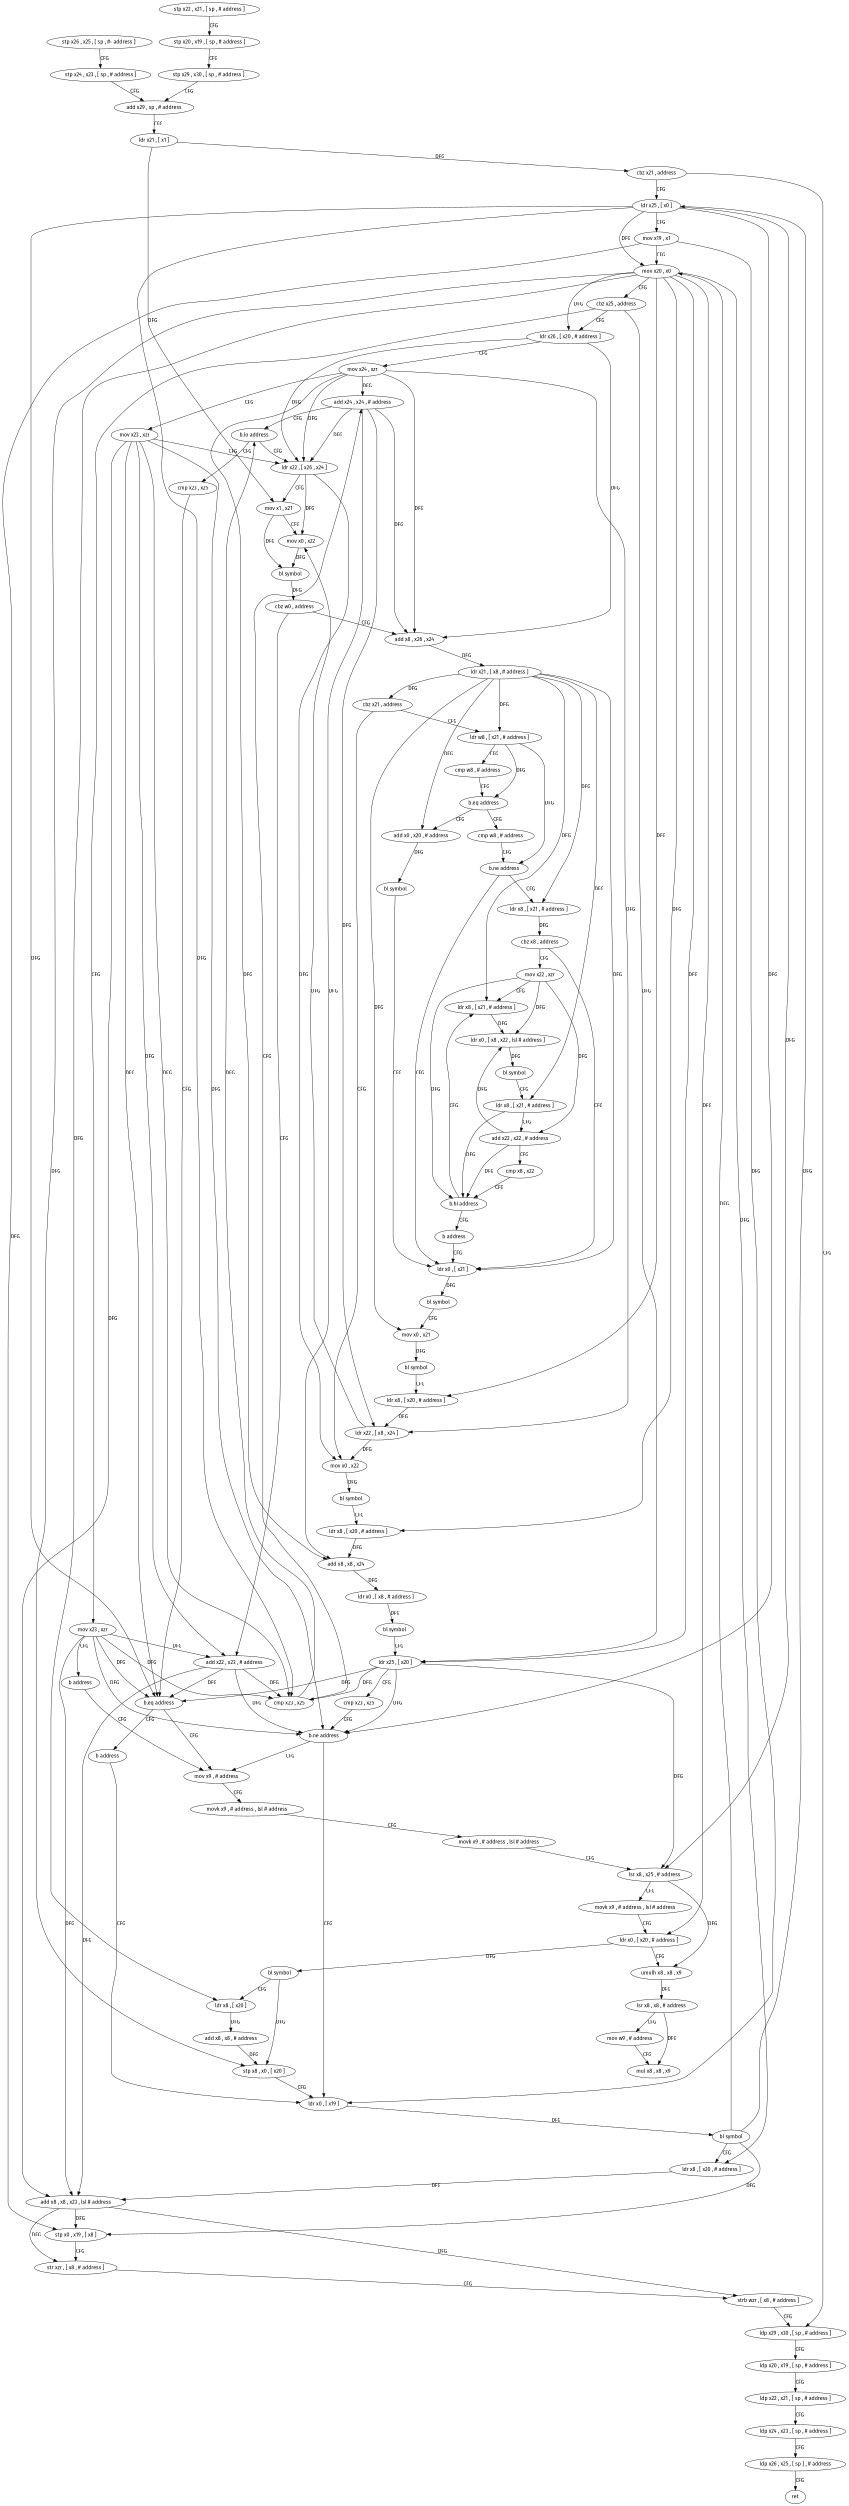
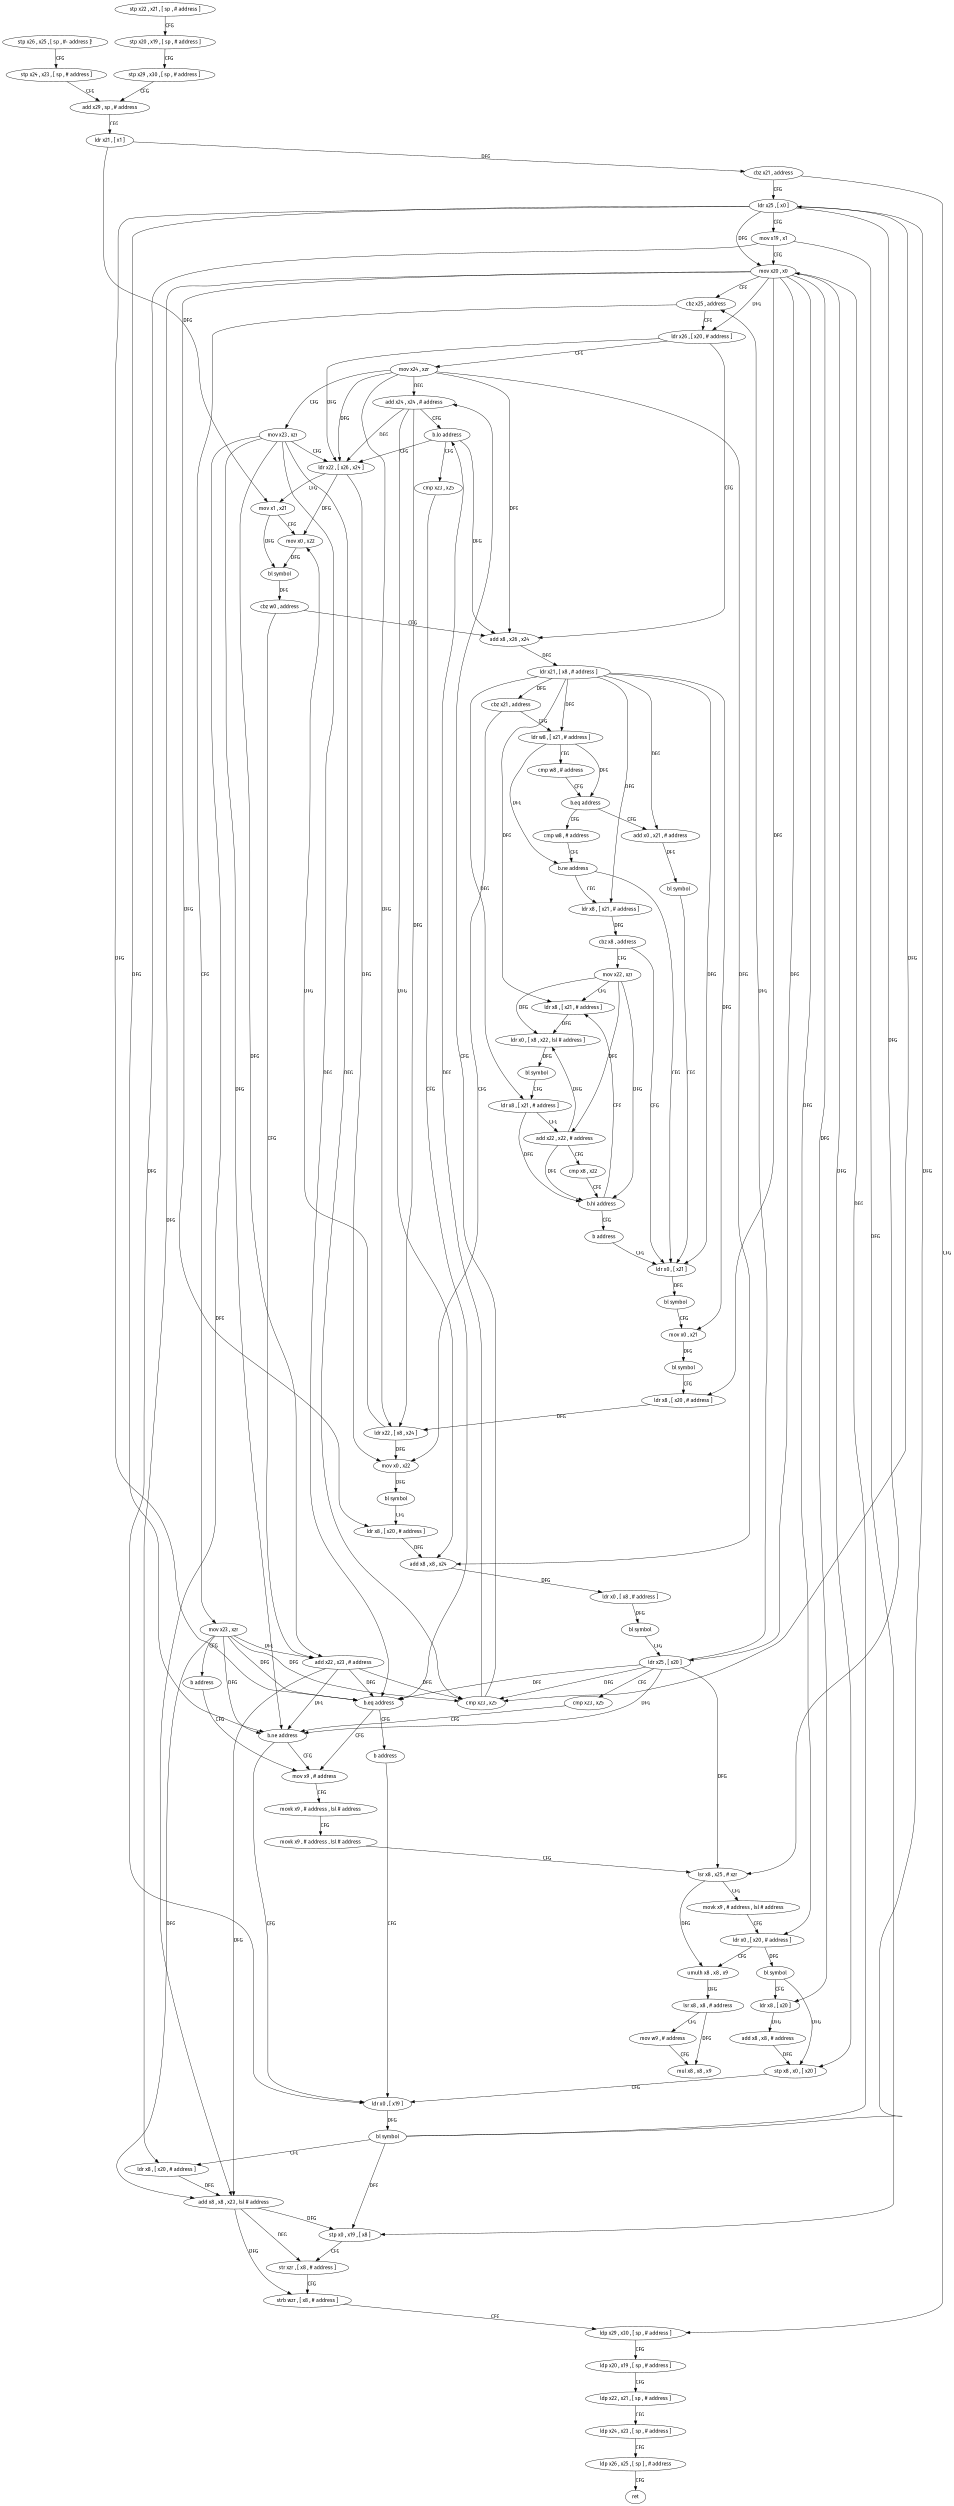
  digraph {
    fontname="Fira Sans"
    node [fontname="Fira Sans"]
    edge [fontname="Fira Sans"]
    n1 [label="stp x26 , x25 , [ sp , #- address ]!"]
    n2 [label="stp x24 , x23 , [ sp , # address ]"]
    n3 [label="add x29 , sp , # address"]
    n4 [label="stp x22 , x21 , [ sp , # address ]"]
    n5 [label="stp x20 , x19 , [ sp , # address ]"]
    n6 [label="stp x29 , x30 , [ sp , # address ]"]
    n7 [label="ldr x21 , [ x1 ]"]
    n8 [label="cbz x21 , address"]
    n9 [label="mov x1 , x21"]
    n10 [label="ldp x29 , x30 , [ sp , # address ]"]
    n11 [label="ldr x25 , [ x0 ]"]
    n12 [label="mov x0 , x22"]
    n13 [label="bl symbol"]
    n14 [label="ldp x20 , x19 , [ sp , # address ]"]
    n15 [label="mov x19 , x1"]
-   n16 [label="lsr x8 , x25 , # address"]
+   n16 [label="lsr x8 , x25 , # xzr"]
    n17 [label="cmp x23 , x25"]
    n18 [label="b.ne address"]
    n19 [label="b.eq address"]
    n20 [label="mov x20 , x0"]
    n21 [label="ldp x22 , x21 , [ sp , # address ]"]
    n22 [label="ldr x0 , [ x19 ]"]
    n23 [label="stp x0 , x19 , [ x8 ]"]
    n24 [label="cbz x25 , address"]
    n25 [label="ldr x26 , [ x20 , # address ]"]
    n26 [label="mov x23 , xzr"]
    n27 [label="movk x9 , # address , lsl # address"]
    n28 [label="umulh x8 , x8 , x9"]
    n29 [label="add x24 , x24 , # address"]
    n30 [label="b.lo address"]
    n31 [label="mov x9 , # address"]
    n32 [label="b address"]
    n33 [label="ldp x24 , x23 , [ sp , # address ]"]
    n34 [label="ldp x26 , x25 , [ sp ] , # address"]
    n35 [label=ret]
    n36 [label="ldr x0 , [ x20 , # address ]"]
    n37 [label="ldr x8 , [ x20 ]"]
    n38 [label="stp x8 , x0 , [ x20 ]"]
    n39 [label="ldr x8 , [ x20 , # address ]"]
    n40 [label="ldr x25 , [ x20 ]"]
    n41 [label="ldr x8 , [ x20 , # address ]"]
    n42 [label="ldr x8 , [ x20 , # address ]"]
    n43 [label="bl symbol"]
    n44 [label="str xzr , [ x8 , # address ]"]
    n45 [label="mov x24 , xzr"]
    n46 [label="ldr x22 , [ x26 , x24 ]"]
    n47 [label="add x8 , x26 , x24"]
    n48 [label="bl symbol"]
    n49 [label="add x8 , x8 , # address"]
    n50 [label="add x8 , x8 , x24"]
    n51 [label="cmp x23 , x25"]
    n52 [label="add x8 , x8 , x23 , lsl # address"]
    n53 [label="ldr x22 , [ x8 , x24 ]"]
    n54 [label="b address"]
    n55 [label="add x22 , x23 , # address"]
    n56 [label="strb wzr , [ x8 , # address ]"]
    n57 [label="mov x23 , xzr"]
    n58 [label="mov x0 , x22"]
    n59 [label="ldr x21 , [ x8 , # address ]"]
    n60 [label="movk x9 , # address , lsl # address"]
    n61 [label="movk x9 , # address , lsl # address"]
    n62 [label="ldr x0 , [ x8 , # address ]"]
    n63 [label="bl symbol"]
    n64 [label="lsr x8 , x8 , # address"]
    n65 [label="mov w9 , # address"]
    n66 [label="mul x8 , x8 , x9"]
    n67 [label="cbz x21 , address"]
    n68 [label="ldr w8 , [ x21 , # address ]"]
-   n69 [label="add x0 , x20 , # address"]
+   n69 [label="add x0 , x21 , # address"]
    n70 [label="ldr x0 , [ x21 ]"]
    n71 [label="ldr x8 , [ x21 , # address ]"]
    n72 [label="mov x0 , x21"]
    n73 [label="ldr x8 , [ x21 , # address ]"]
    n74 [label="ldr x8 , [ x21 , # address ]"]
    n75 [label="cmp w8 , # address"]
    n76 [label="b.eq address"]
    n77 [label="b.ne address"]
    n78 [label="bl symbol"]
    n79 [label="bl symbol"]
    n80 [label="cbz x8 , address"]
    n81 [label="bl symbol"]
    n82 [label="ldr x0 , [ x8 , x22 , lsl # address ]"]
    n83 [label="add x22 , x22 , # address"]
    n84 [label="b.hi address"]
    n85 [label="cmp w8 , # address"]
    n86 [label="cmp x23 , x25"]
    n87 [label="bl symbol"]
    n88 [label="cbz w0 , address"]
    n89 [label="mov x22 , xzr"]
    n90 [label="bl symbol"]
    n91 [label="cmp x8 , x22"]
    n92 [label="b address"]
    n1 -> n2 [label=CFG]
    n2 -> n3 [label=CFG]
    n3 -> n7 [label=CFG]
    n4 -> n5 [label=CFG]
    n5 -> n6 [label=CFG]
    n6 -> n3 [label=CFG]
    n7 -> n8 [label=DFG]
    n7 -> n9 [label=DFG]
    n8 -> n10 [label=CFG]
    n8 -> n11 [label=CFG]
    n9 -> n12 [label=CFG]
    n9 -> n13 [label=DFG]
    n10 -> n14 [label=CFG]
    n11 -> n15 [label=CFG]
    n11 -> n16 [label=DFG]
    n11 -> n17 [label=DFG]
    n11 -> n18 [label=DFG]
    n11 -> n19 [label=DFG]
    n11 -> n20 [label=DFG]
    n12 -> n13 [label=DFG]
    n13 -> n88 [label=DFG]
    n14 -> n21 [label=CFG]
    n15 -> n20 [label=CFG]
    n15 -> n22 [label=DFG]
    n15 -> n23 [label=DFG]
    n16 -> n27 [label=CFG]
    n16 -> n28 [label=DFG]
    n17 -> n29 [label=CFG]
    n17 -> n30 [label=DFG]
    n18 -> n22 [label=CFG]
    n18 -> n31 [label=CFG]
    n19 -> n31 [label=CFG]
    n19 -> n32 [label=CFG]
    n20 -> n24 [label=CFG]
    n20 -> n25 [label=DFG]
    n20 -> n36 [label=DFG]
    n20 -> n37 [label=DFG]
    n20 -> n38 [label=DFG]
    n20 -> n39 [label=DFG]
    n20 -> n40 [label=DFG]
    n20 -> n41 [label=DFG]
    n20 -> n42 [label=DFG]
    n21 -> n33 [label=CFG]
    n22 -> n43 [label=DFG]
    n23 -> n44 [label=CFG]
    n24 -> n25 [label=CFG]
    n24 -> n26 [label=CFG]
    n25 -> n45 [label=CFG]
    n25 -> n46 [label=DFG]
-   n25 -> n47 [label=DFG]
+   n25 -> n47 [label=CFG]
    n26 -> n17 [label=DFG]
    n26 -> n18 [label=DFG]
    n26 -> n19 [label=DFG]
    n26 -> n52 [label=DFG]
    n26 -> n54 [label=CFG]
    n26 -> n55 [label=DFG]
    n27 -> n36 [label=CFG]
    n28 -> n64 [label=DFG]
    n29 -> n30 [label=CFG]
    n29 -> n46 [label=DFG]
-   n29 -> n47 [label=DFG]
+   n30 -> n47 [label=DFG]
    n29 -> n50 [label=DFG]
    n29 -> n53 [label=DFG]
    n30 -> n46 [label=CFG]
    n30 -> n86 [label=CFG]
    n31 -> n60 [label=CFG]
    n32 -> n22 [label=CFG]
    n33 -> n34 [label=CFG]
    n34 -> n35 [label=CFG]
    n36 -> n28 [label=CFG]
    n36 -> n48 [label=DFG]
    n37 -> n49 [label=DFG]
    n38 -> n22 [label=CFG]
    n39 -> n50 [label=DFG]
    n40 -> n16 [label=DFG]
    n40 -> n17 [label=DFG]
    n40 -> n18 [label=DFG]
    n40 -> n19 [label=DFG]
-   n24 -> n40 [label=DFG]
+   n40 -> n24 [label=DFG]
    n40 -> n51 [label=CFG]
    n41 -> n52 [label=DFG]
    n42 -> n53 [label=DFG]
    n43 -> n11 [label=DFG]
    n43 -> n20 [label=DFG]
    n43 -> n23 [label=DFG]
    n43 -> n41 [label=CFG]
    n44 -> n56 [label=CFG]
    n45 -> n29 [label=DFG]
    n45 -> n46 [label=DFG]
    n45 -> n47 [label=DFG]
    n45 -> n50 [label=DFG]
    n45 -> n53 [label=DFG]
    n45 -> n57 [label=CFG]
    n46 -> n9 [label=CFG]
    n46 -> n12 [label=DFG]
    n46 -> n58 [label=DFG]
    n47 -> n59 [label=DFG]
    n48 -> n37 [label=CFG]
    n48 -> n38 [label=DFG]
    n49 -> n38 [label=DFG]
    n50 -> n62 [label=DFG]
    n51 -> n18 [label=CFG]
    n52 -> n23 [label=DFG]
    n52 -> n44 [label=DFG]
    n52 -> n56 [label=DFG]
    n53 -> n12 [label=DFG]
    n53 -> n58 [label=DFG]
    n54 -> n31 [label=CFG]
    n55 -> n17 [label=DFG]
    n55 -> n18 [label=DFG]
    n55 -> n19 [label=DFG]
    n55 -> n52 [label=DFG]
    n56 -> n10 [label=CFG]
    n57 -> n17 [label=DFG]
    n57 -> n18 [label=DFG]
    n57 -> n19 [label=DFG]
    n57 -> n46 [label=CFG]
    n57 -> n52 [label=DFG]
    n57 -> n55 [label=DFG]
    n58 -> n63 [label=DFG]
    n59 -> n67 [label=DFG]
    n59 -> n68 [label=DFG]
    n59 -> n69 [label=DFG]
    n59 -> n70 [label=DFG]
    n59 -> n71 [label=DFG]
    n59 -> n72 [label=DFG]
    n59 -> n73 [label=DFG]
    n59 -> n74 [label=DFG]
    n60 -> n61 [label=CFG]
    n61 -> n16 [label=CFG]
    n62 -> n87 [label=DFG]
    n63 -> n39 [label=CFG]
    n64 -> n65 [label=CFG]
    n64 -> n66 [label=DFG]
    n65 -> n66 [label=CFG]
    n67 -> n58 [label=CFG]
    n67 -> n68 [label=CFG]
    n68 -> n75 [label=CFG]
    n68 -> n76 [label=DFG]
    n68 -> n77 [label=DFG]
    n69 -> n78 [label=DFG]
    n70 -> n79 [label=DFG]
    n71 -> n80 [label=DFG]
    n72 -> n81 [label=DFG]
    n73 -> n82 [label=DFG]
    n74 -> n83 [label=CFG]
    n74 -> n84 [label=DFG]
    n75 -> n76 [label=CFG]
    n76 -> n69 [label=CFG]
    n76 -> n85 [label=CFG]
    n77 -> n70 [label=CFG]
    n77 -> n71 [label=CFG]
    n78 -> n70 [label=CFG]
    n79 -> n72 [label=CFG]
    n80 -> n70 [label=CFG]
    n80 -> n89 [label=CFG]
    n81 -> n42 [label=CFG]
    n82 -> n90 [label=DFG]
    n83 -> n82 [label=DFG]
    n83 -> n84 [label=DFG]
    n83 -> n91 [label=CFG]
    n84 -> n73 [label=CFG]
    n84 -> n92 [label=CFG]
    n85 -> n77 [label=CFG]
    n86 -> n19 [label=CFG]
    n87 -> n40 [label=CFG]
    n88 -> n47 [label=CFG]
    n88 -> n55 [label=CFG]
    n89 -> n73 [label=CFG]
    n89 -> n82 [label=DFG]
    n89 -> n83 [label=DFG]
    n89 -> n84 [label=DFG]
    n90 -> n74 [label=CFG]
    n91 -> n84 [label=CFG]
    n92 -> n70 [label=CFG]
  }
